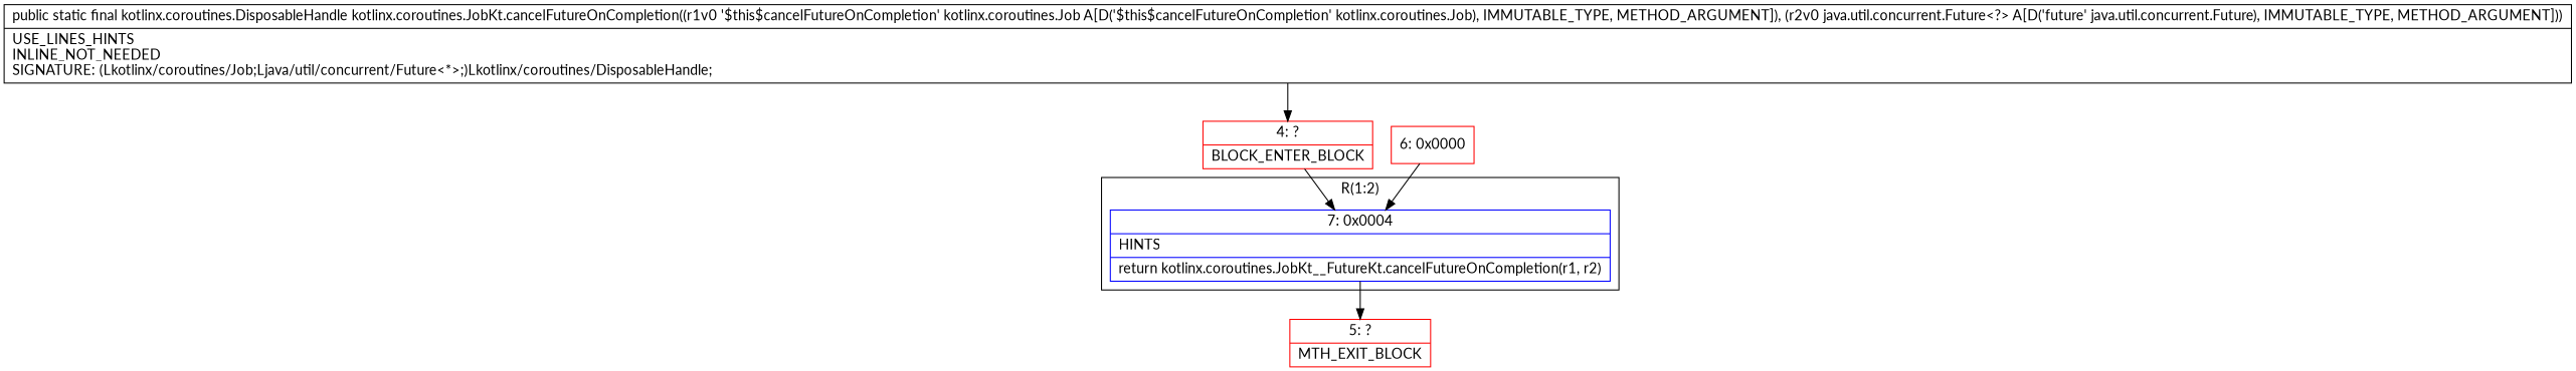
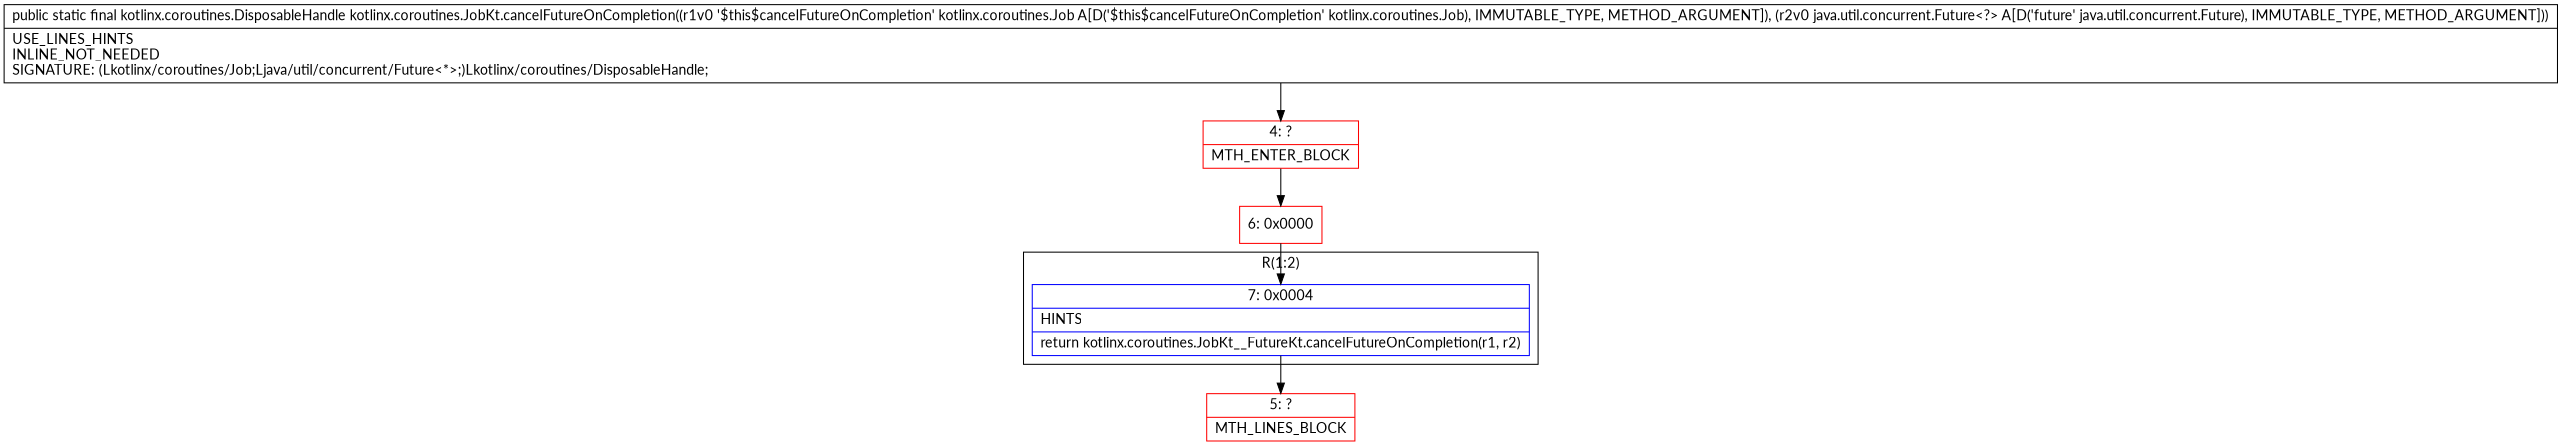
  digraph {
    fontname=Lato
    node [color=red fontname=Lato shape=record]
    edge [fontname=Lato]
    n1 [color=blue label="{7\:\ 0x0004|HINTS\l|return kotlinx.coroutines.JobKt__FutureKt.cancelFutureOnCompletion(r1, r2)\l}"]
-   n2 [label="{5\:\ ?|MTH_EXIT_BLOCK\l}"]
-   n3 [label="{4\:\ ?|BLOCK_ENTER_BLOCK\l}"]
+   n2 [label="{5\:\ ?|MTH_LINES_BLOCK\l}"]
+   n3 [label="{4\:\ ?|MTH_ENTER_BLOCK\l}"]
    n4 [label="{6\:\ 0x0000}"]
    n5 [label="{public static final kotlinx.coroutines.DisposableHandle kotlinx.coroutines.JobKt.cancelFutureOnCompletion((r1v0 '$this$cancelFutureOnCompletion' kotlinx.coroutines.Job A[D('$this$cancelFutureOnCompletion' kotlinx.coroutines.Job), IMMUTABLE_TYPE, METHOD_ARGUMENT]), (r2v0 java.util.concurrent.Future\<?\> A[D('future' java.util.concurrent.Future), IMMUTABLE_TYPE, METHOD_ARGUMENT]))  | USE_LINES_HINTS\lINLINE_NOT_NEEDED\lSIGNATURE: (Lkotlinx\/coroutines\/Job;Ljava\/util\/concurrent\/Future\<*\>;)Lkotlinx\/coroutines\/DisposableHandle;\l}" color=""]
    subgraph cluster_1 {
      label="R(1:2)"
      n1
    }
    n1 -> n2
-   n3 -> n1
+   n3 -> n4
    n4 -> n1
    n5 -> n3
  }
